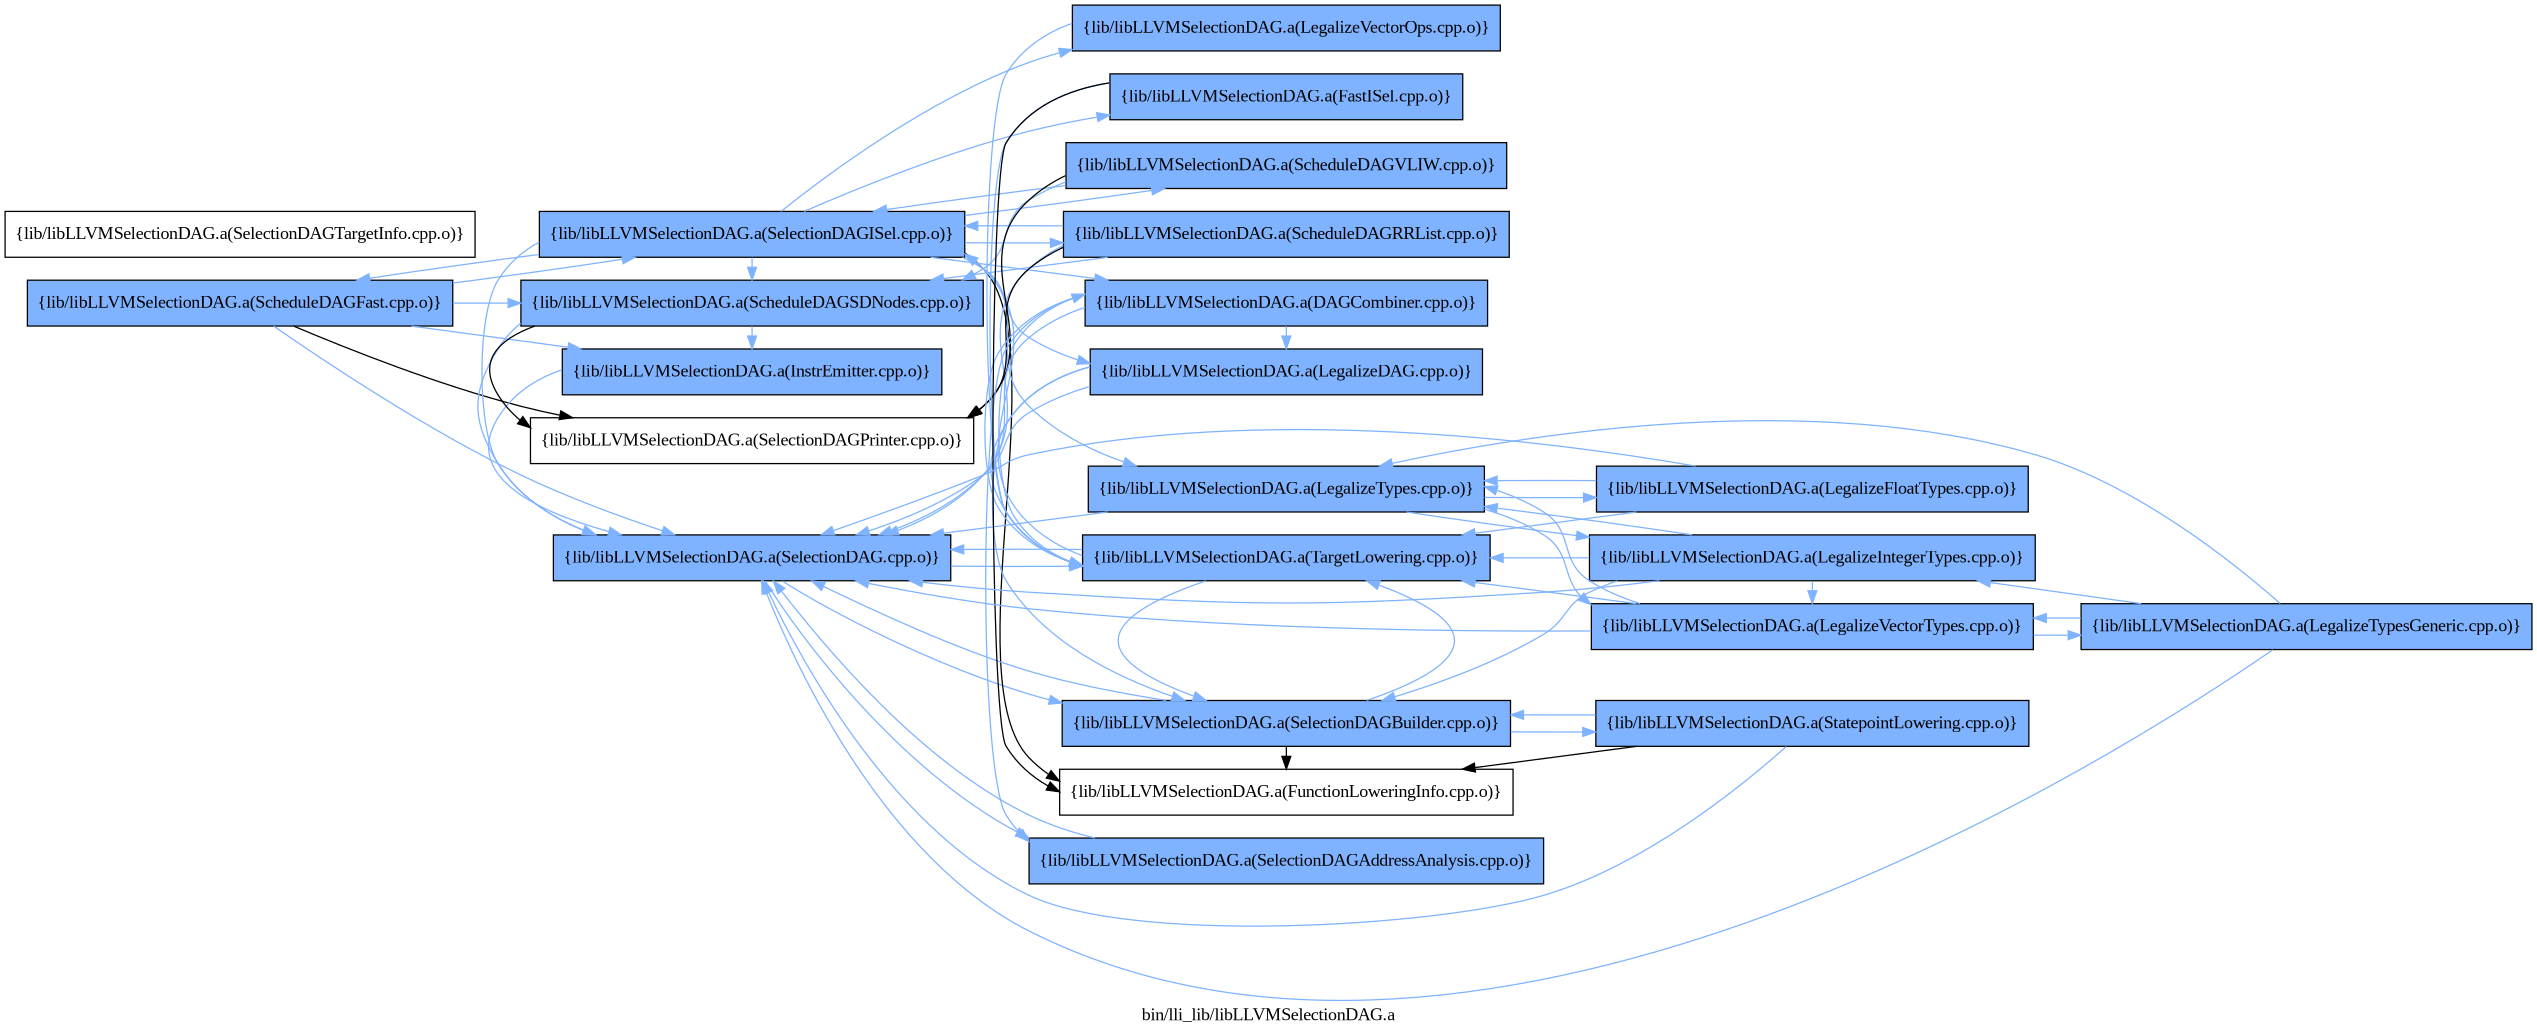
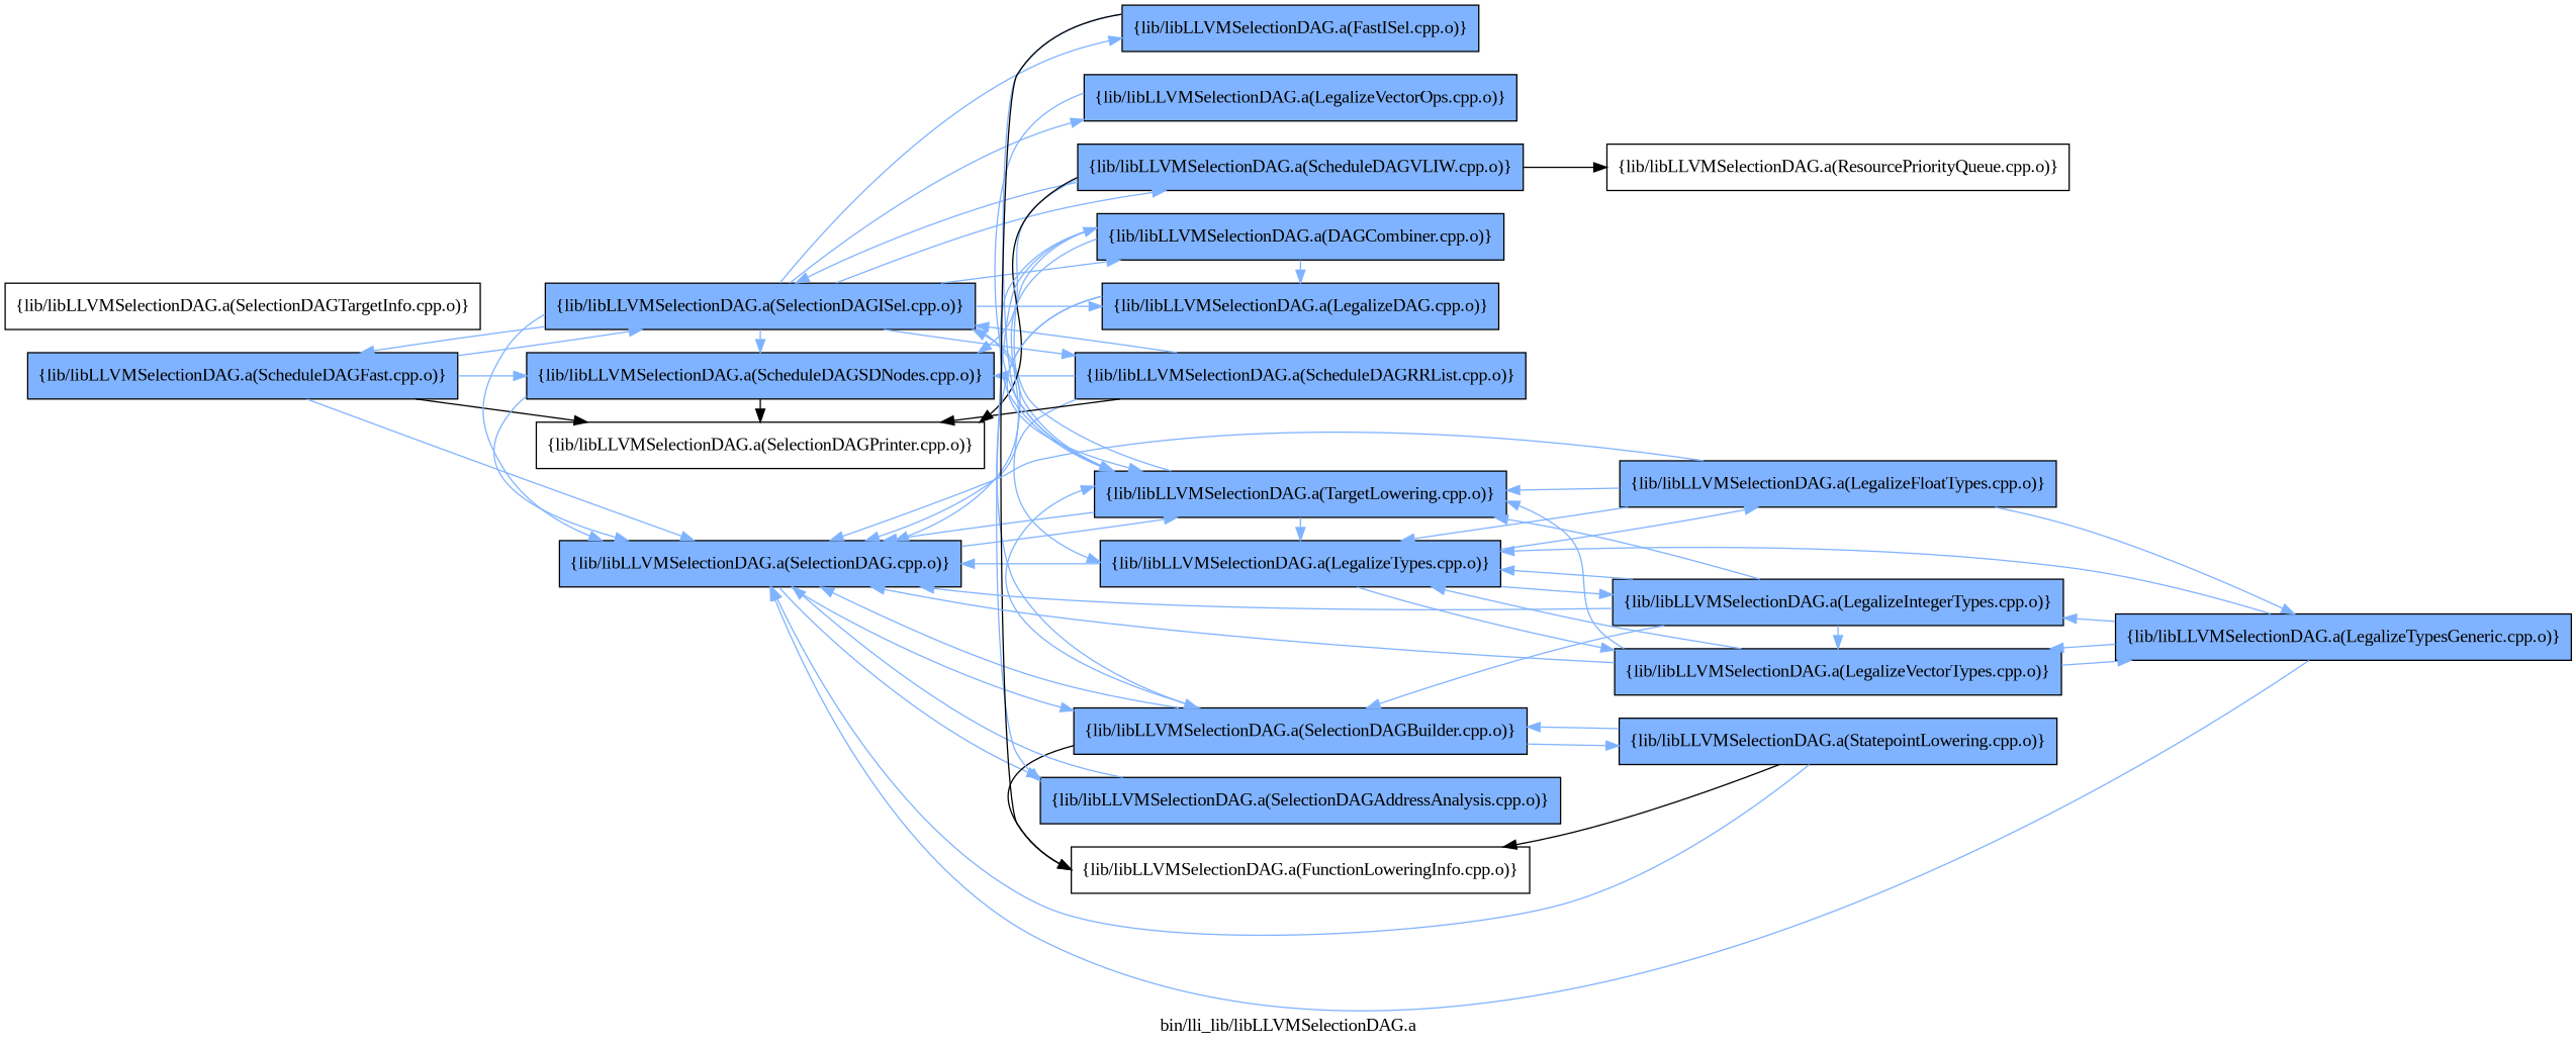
  digraph {
    fontname="Liberation Serif"
    label="bin/lli_lib/libLLVMSelectionDAG.a"
    rankdir=LR
    node [fillcolor="0.600000 0.5 1" fontname="Liberation Serif" group=1 shape=box style=filled]
    edge [color="0.600000 0.5 1" fontname="Liberation Serif"]
    n1 [label="{lib/libLLVMSelectionDAG.a(ScheduleDAGFast.cpp.o)}"]
-   n2 [label="{lib/libLLVMSelectionDAG.a(InstrEmitter.cpp.o)}"]
    n3 [label="{lib/libLLVMSelectionDAG.a(ScheduleDAGSDNodes.cpp.o)}"]
    n4 [label="{lib/libLLVMSelectionDAG.a(SelectionDAG.cpp.o)}"]
    n5 [label="{lib/libLLVMSelectionDAG.a(SelectionDAGISel.cpp.o)}"]
    n6 [group=0 label="{lib/libLLVMSelectionDAG.a(SelectionDAGPrinter.cpp.o)}" fillcolor="" style=""]
    n7 [label="{lib/libLLVMSelectionDAG.a(SelectionDAGBuilder.cpp.o)}"]
    n8 [label="{lib/libLLVMSelectionDAG.a(SelectionDAGAddressAnalysis.cpp.o)}"]
    n9 [label="{lib/libLLVMSelectionDAG.a(TargetLowering.cpp.o)}"]
    n10 [label="{lib/libLLVMSelectionDAG.a(ScheduleDAGRRList.cpp.o)}"]
    n11 [label="{lib/libLLVMSelectionDAG.a(ScheduleDAGVLIW.cpp.o)}"]
    n12 [group=0 label="{lib/libLLVMSelectionDAG.a(FunctionLoweringInfo.cpp.o)}" fillcolor="" style=""]
    n13 [label="{lib/libLLVMSelectionDAG.a(DAGCombiner.cpp.o)}"]
    n14 [label="{lib/libLLVMSelectionDAG.a(LegalizeDAG.cpp.o)}"]
    n15 [label="{lib/libLLVMSelectionDAG.a(LegalizeTypes.cpp.o)}"]
    n16 [label="{lib/libLLVMSelectionDAG.a(LegalizeVectorOps.cpp.o)}"]
    n17 [label="{lib/libLLVMSelectionDAG.a(FastISel.cpp.o)}"]
    n18 [label="{lib/libLLVMSelectionDAG.a(StatepointLowering.cpp.o)}"]
+   n19 [group=0 label="{lib/libLLVMSelectionDAG.a(ResourcePriorityQueue.cpp.o)}" fillcolor="" style=""]
    n20 [label="{lib/libLLVMSelectionDAG.a(LegalizeFloatTypes.cpp.o)}"]
    n21 [label="{lib/libLLVMSelectionDAG.a(LegalizeVectorTypes.cpp.o)}"]
    n22 [label="{lib/libLLVMSelectionDAG.a(LegalizeIntegerTypes.cpp.o)}"]
    n23 [label="{lib/libLLVMSelectionDAG.a(LegalizeTypesGeneric.cpp.o)}"]
    n24 [group=0 label="{lib/libLLVMSelectionDAG.a(SelectionDAGTargetInfo.cpp.o)}" fillcolor="" style=""]
    subgraph sub_1 {
      rank=same
      n1
    }
    subgraph sub_2 {
      rank=same
-     n2
      n3
      n4
      n5
      n6
    }
    subgraph sub_3 {
      rank=same
      n7
      n8
      n9
      n10
      n11
      n12
      n13
      n14
      n15
      n16
      n17
    }
    subgraph sub_4 {
      rank=same
      n18
+     n19
      n20
      n21
      n22
    }
    subgraph sub_5 {
      rank=same
      n1
    }
    subgraph sub_6 {
      rank=same
-     n2
      n3
      n4
      n5
      n6
    }
    subgraph sub_7 {
      rank=same
      n7
      n8
      n9
      n10
      n11
      n12
      n13
      n14
      n15
      n16
      n17
    }
    subgraph sub_8 {
      rank=same
      n18
+     n19
      n20
      n21
      n22
    }
-   n1 -> n2
    n1 -> n3
    n1 -> n4
    n1 -> n5
    n1 -> n6 [color=""]
-   n2 -> n4
-   n3 -> n2
    n3 -> n4
    n3 -> n6 [color=""]
    n4 -> n7
    n4 -> n8
    n4 -> n9
    n5 -> n1
    n5 -> n3
    n5 -> n4
    n5 -> n10
    n5 -> n11
-   n5 -> n12 [color=""]
    n5 -> n13
    n5 -> n14
    n5 -> n15
    n5 -> n16
    n5 -> n17
    n7 -> n4
    n7 -> n9
    n7 -> n12 [color=""]
    n7 -> n18
    n8 -> n4
    n9 -> n4
    n9 -> n5
-   n9 -> n7
+   n9 -> n15
    n9 -> n13
    n10 -> n3
    n10 -> n4
    n10 -> n5
    n10 -> n6 [color=""]
    n11 -> n3
    n11 -> n5
    n11 -> n6 [color=""]
+   n11 -> n19 [color=""]
    n13 -> n4
    n13 -> n8
    n13 -> n9
    n13 -> n14
-   n14 -> n4
    n14 -> n7
    n14 -> n9
    n15 -> n4
    n15 -> n20
    n15 -> n21
    n15 -> n22
    n16 -> n9
    n17 -> n9
    n17 -> n12 [color=""]
    n18 -> n4
    n18 -> n7
    n18 -> n12 [color=""]
    n20 -> n4
    n20 -> n9
    n20 -> n15
+   n20 -> n23
    n21 -> n4
    n21 -> n9
    n21 -> n15
    n21 -> n23
    n22 -> n4
    n22 -> n7
    n22 -> n9
    n22 -> n15
    n22 -> n21
    n23 -> n4
    n23 -> n15
    n23 -> n21
    n23 -> n22
  }
